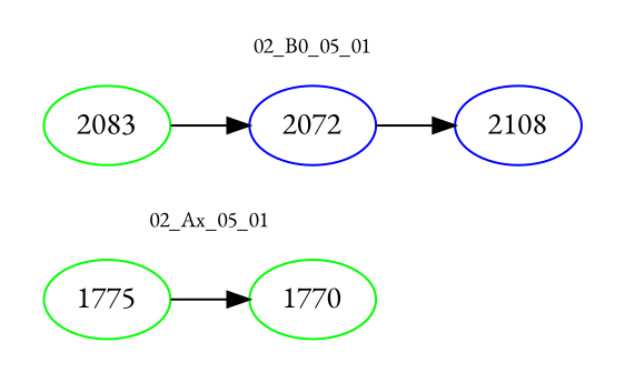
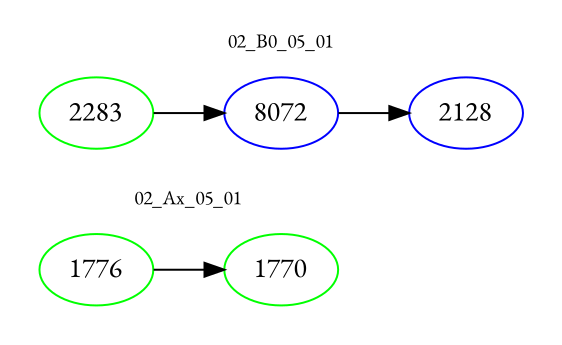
  digraph {
    fontname="EB Garamond"
    rankdir=LR
    node [color=green fontname="EB Garamond"]
    edge [color=black fontname="EB Garamond"]
-   n1 [label=1775]
+   n1 [label=1776]
    n2 [label=1770]
-   n3 [label=2083]
-   n4 [color=blue label=2072]
-   n5 [color=blue label=2108]
+   n3 [label=2283]
+   n4 [color=blue label=8072]
+   n5 [color=blue label=2128]
    subgraph cluster_1 {
      color=white
      fontsize=10
      label="02_Ax_05_01"
      n1
      n2
    }
    subgraph cluster_2 {
      color=white
      fontsize=10
      label="02_B0_05_01"
      n3
      n4
      n5
    }
    n1 -> n2
    n3 -> n4
    n4 -> n5
  }
